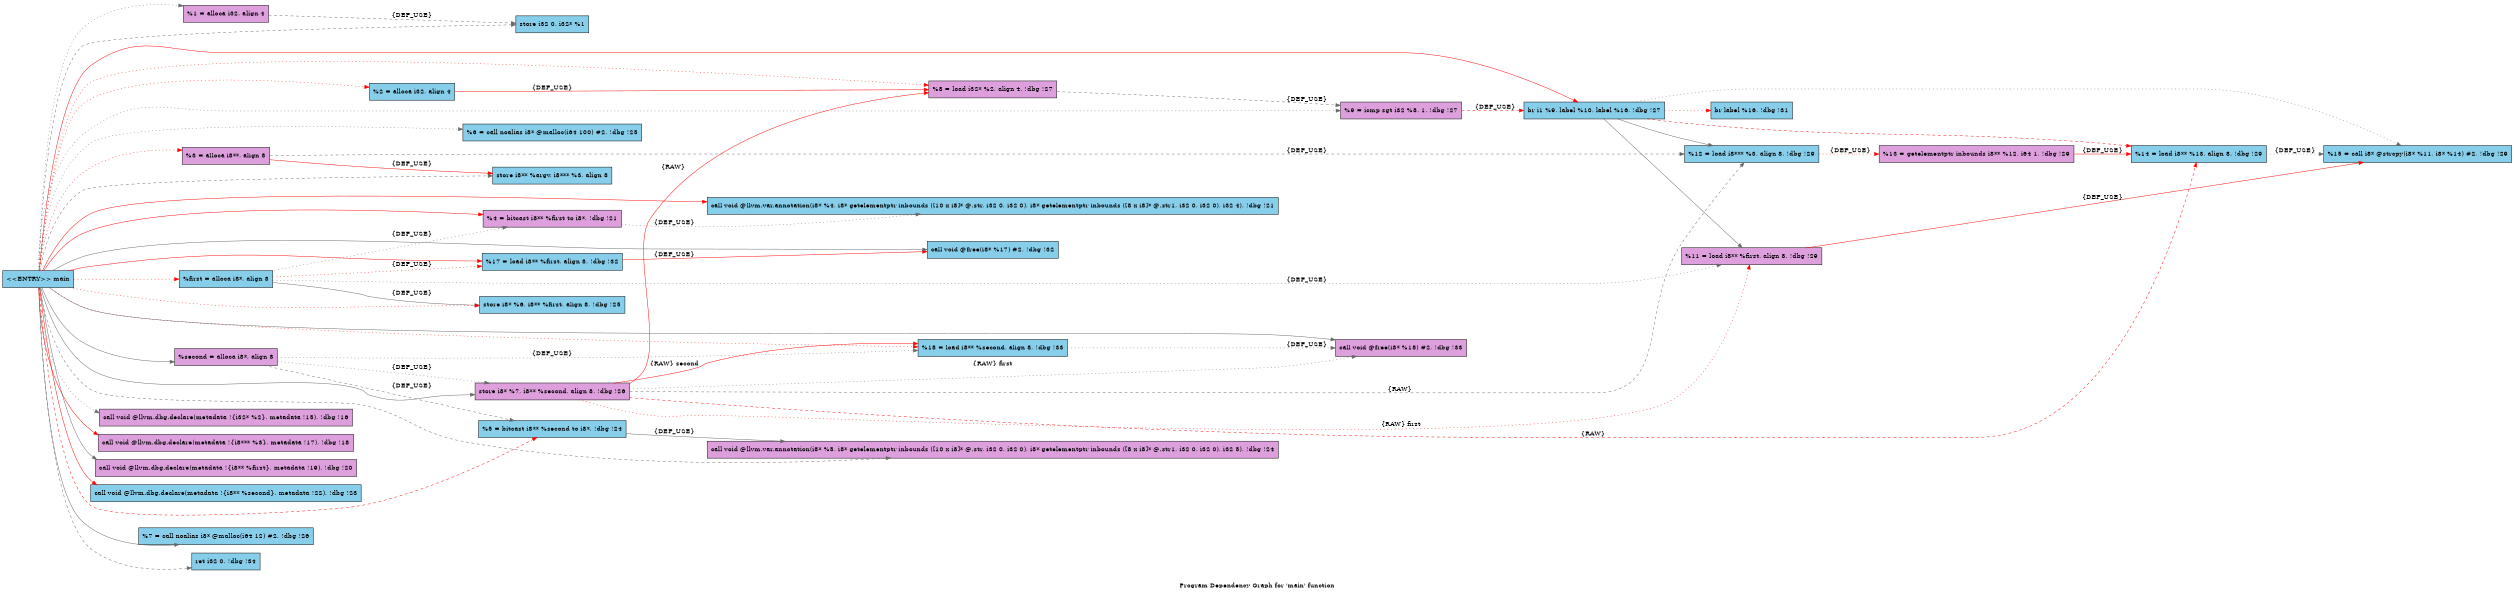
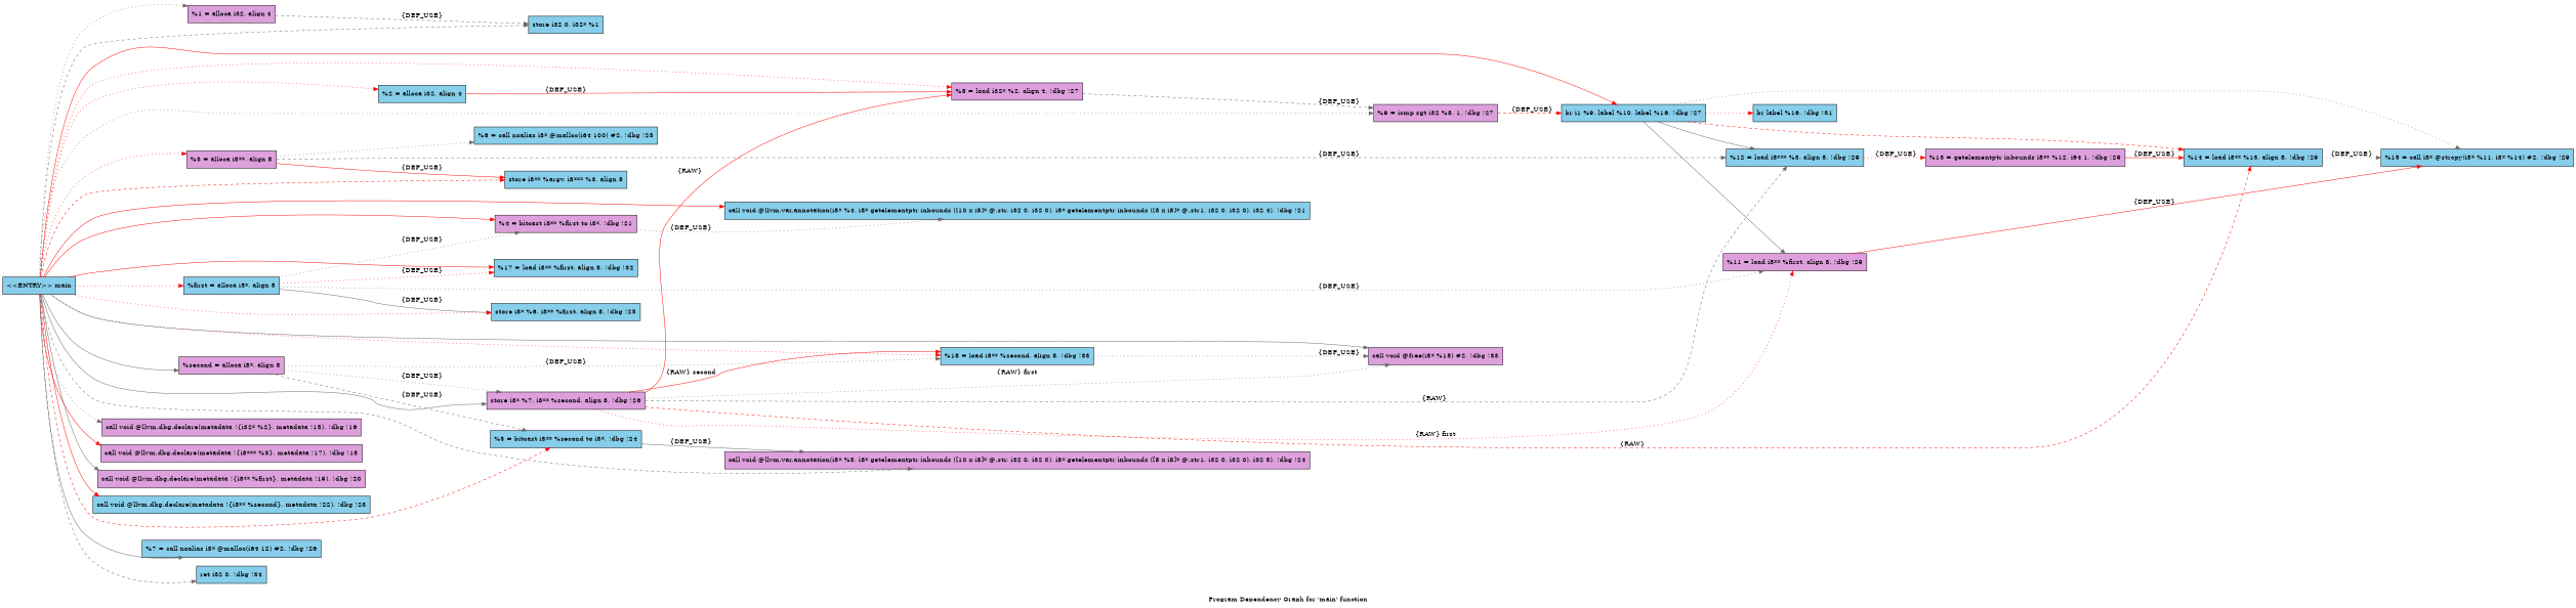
  digraph {
    label="Program Dependency Graph for 'main' function"
    rankdir=LR
    node [fillcolor=skyblue shape=record style=filled]
    edge [color=gray40 style=solid]
    n1 [fillcolor=plum label="{  %1 = alloca i32, align 4}"]
    n2 [label="{  store i32 0, i32* %1}"]
    n3 [label="{  %2 = alloca i32, align 4}"]
    n4 [fillcolor=plum label="{  %8 = load i32* %2, align 4, !dbg !27}"]
    n5 [fillcolor=plum label="{  %9 = icmp sgt i32 %8, 1, !dbg !27}"]
    n6 [label="{  br i1 %9, label %10, label %16, !dbg !27}"]
    n7 [label="{  %12 = load i8*** %3, align 8, !dbg !29}"]
    n8 [label="{  %14 = load i8** %13, align 8, !dbg !29}"]
    n9 [fillcolor=plum label="{  %11 = load i8** %first, align 8, !dbg !29}"]
    n10 [label="{  %15 = call i8* @strcpy(i8* %11, i8* %14) #2, !dbg !29}"]
    n11 [label="{  br label %16, !dbg !31}"]
    n12 [fillcolor=plum label="{  %3 = alloca i8**, align 8}"]
    n13 [label="{  store i8** %argv, i8*** %3, align 8}"]
    n14 [fillcolor=plum label="{  %13 = getelementptr inbounds i8** %12, i64 1, !dbg !29}"]
    n15 [label="{  %first = alloca i8*, align 8}"]
    n16 [fillcolor=plum label="{  %4 = bitcast i8** %first to i8*, !dbg !21}"]
    n17 [label="{  store i8* %6, i8** %first, align 8, !dbg !25}"]
    n18 [label="{  %17 = load i8** %first, align 8, !dbg !32}"]
    n19 [label="{  call void @llvm.var.annotation(i8* %4, i8* getelementptr inbounds ([10 x i8]* @.str, i32 0, i32 0), i8* getelementptr inbounds ([8 x i8]* @.str1, i32 0, i32 0), i32 4), !dbg !21}"]
-   n20 [label="{  call void @free(i8* %17) #2, !dbg !32}"]
    n21 [fillcolor=plum label="{  %second = alloca i8*, align 8}"]
    n22 [label="{  %5 = bitcast i8** %second to i8*, !dbg !24}"]
    n23 [fillcolor=plum label="{  store i8* %7, i8** %second, align 8, !dbg !26}"]
    n24 [label="{  %18 = load i8** %second, align 8, !dbg !33}"]
    n25 [fillcolor=plum label="{  call void @llvm.var.annotation(i8* %5, i8* getelementptr inbounds ([10 x i8]* @.str, i32 0, i32 0), i8* getelementptr inbounds ([8 x i8]* @.str1, i32 0, i32 0), i32 5), !dbg !24}"]
    n26 [fillcolor=plum label="{  call void @free(i8* %18) #2, !dbg !33}"]
    n27 [label="{\<\<ENTRY\>\> main}"]
    n28 [fillcolor=plum label="{  call void @llvm.dbg.declare(metadata !\{i32* %2\}, metadata !15), !dbg !16}"]
    n29 [fillcolor=plum label="{  call void @llvm.dbg.declare(metadata !\{i8*** %3\}, metadata !17), !dbg !18}"]
    n30 [fillcolor=plum label="{  call void @llvm.dbg.declare(metadata !\{i8** %first\}, metadata !19), !dbg !20}"]
    n31 [label="{  call void @llvm.dbg.declare(metadata !\{i8** %second\}, metadata !22), !dbg !23}"]
    n32 [label="{  %6 = call noalias i8* @malloc(i64 100) #2, !dbg !25}"]
    n33 [label="{  %7 = call noalias i8* @malloc(i64 12) #2, !dbg !26}"]
    n34 [label="{  ret i32 0, !dbg !34}"]
    n1 -> n2 [label="{DEF_USE}" style=dashed]
    n3 -> n4 [color=red label="{DEF_USE}"]
    n4 -> n5 [label="{DEF_USE}" style=dashed]
    n5 -> n6 [color=red label="{DEF_USE}" style=dashed]
    n6 -> n7
    n6 -> n8 [color=red style=dashed]
    n6 -> n9
    n6 -> n10 [style=dotted]
    n6 -> n11 [color=red style=dotted]
    n7 -> n14 [color=red label="{DEF_USE}" style=dotted]
    n8 -> n10 [label="{DEF_USE}" style=dotted]
    n9 -> n10 [color=red label="{DEF_USE}"]
    n12 -> n7 [label="{DEF_USE}" style=dashed]
    n12 -> n13 [color=red label="{DEF_USE}"]
    n14 -> n8 [color=red label="{DEF_USE}"]
    n15 -> n9 [label="{DEF_USE}" style=dotted]
    n15 -> n16 [label="{DEF_USE}" style=dotted]
    n15 -> n17 [label="{DEF_USE}"]
    n15 -> n18 [color=red label="{DEF_USE}" style=dotted]
    n16 -> n19 [label="{DEF_USE}" style=dotted]
-   n18 -> n20 [color=red label="{DEF_USE}"]
    n21 -> n22 [label="{DEF_USE}" style=dashed]
    n21 -> n23 [label="{DEF_USE}" style=dotted]
    n21 -> n24 [label="{DEF_USE}" style=dotted]
    n22 -> n25 [label="{DEF_USE}"]
    n23 -> n4 [color=red label="{RAW} "]
    n23 -> n7 [label="{RAW} " style=dashed]
    n23 -> n8 [color=red label="{RAW} " style=dashed]
    n23 -> n9 [color=red label="{RAW} first" style=dotted]
    n23 -> n24 [color=red label="{RAW} second"]
    n23 -> n26 [label="{RAW} first" style=dotted]
    n24 -> n26 [label="{DEF_USE}" style=dotted]
    n27 -> n1 [style=dotted]
    n27 -> n2 [style=dashed]
    n27 -> n3 [color=red style=dotted]
    n27 -> n4 [color=red style=dotted]
    n27 -> n5 [style=dotted]
    n27 -> n6 [color=red]
    n27 -> n12 [color=red style=dotted]
-   n27 -> n13 [style=dashed]
+   n27 -> n13 [color=red style=dashed]
    n27 -> n15 [color=red style=dotted]
    n27 -> n16 [color=red]
    n27 -> n17 [color=red style=dotted]
    n27 -> n18 [color=red]
    n27 -> n19 [color=red]
-   n27 -> n20
    n27 -> n21
    n27 -> n22 [color=red style=dashed]
    n27 -> n23
    n27 -> n24 [color=red style=dotted]
    n27 -> n25 [style=dashed]
    n27 -> n26
    n27 -> n28 [style=dotted]
    n27 -> n29 [color=red]
    n27 -> n30
    n27 -> n31 [color=red]
-   n27 -> n32 [style=dotted]
+   n12 -> n32 [style=dotted]
    n27 -> n33
    n27 -> n34 [style=dashed]
  }
